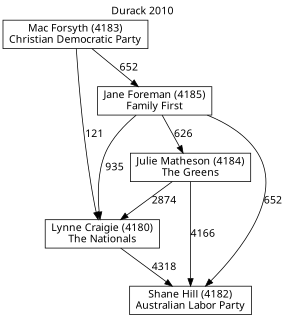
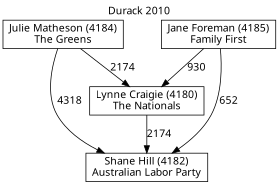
  digraph {
    fontname="Noto Sans"
    label="Durack 2010"
    labelloc=t
    mclimit=10
    node [fontname="Noto Sans" shape=box]
    edge [fontname="Noto Sans"]
    n1 [label="Shane Hill (4182)\nAustralian Labor Party"]
    n2 [label="Lynne Craigie (4180)\nThe Nationals"]
    n3 [label="Julie Matheson (4184)\nThe Greens"]
    n4 [label="Jane Foreman (4185)\nFamily First"]
-   n5 [label="Mac Forsyth (4183)\nChristian Democratic Party"]
-   n2 -> n1 [label=4318]
-   n3 -> n1 [label=4166]
-   n3 -> n2 [label=2874]
+   n2 -> n1 [label=2174]
+   n3 -> n1 [label=4318]
+   n3 -> n2 [label=2174]
    n4 -> n1 [label=652]
-   n4 -> n2 [label=935]
-   n4 -> n3 [label=626]
-   n5 -> n2 [label=121]
-   n5 -> n4 [label=652]
+   n4 -> n2 [label=930]
  }
